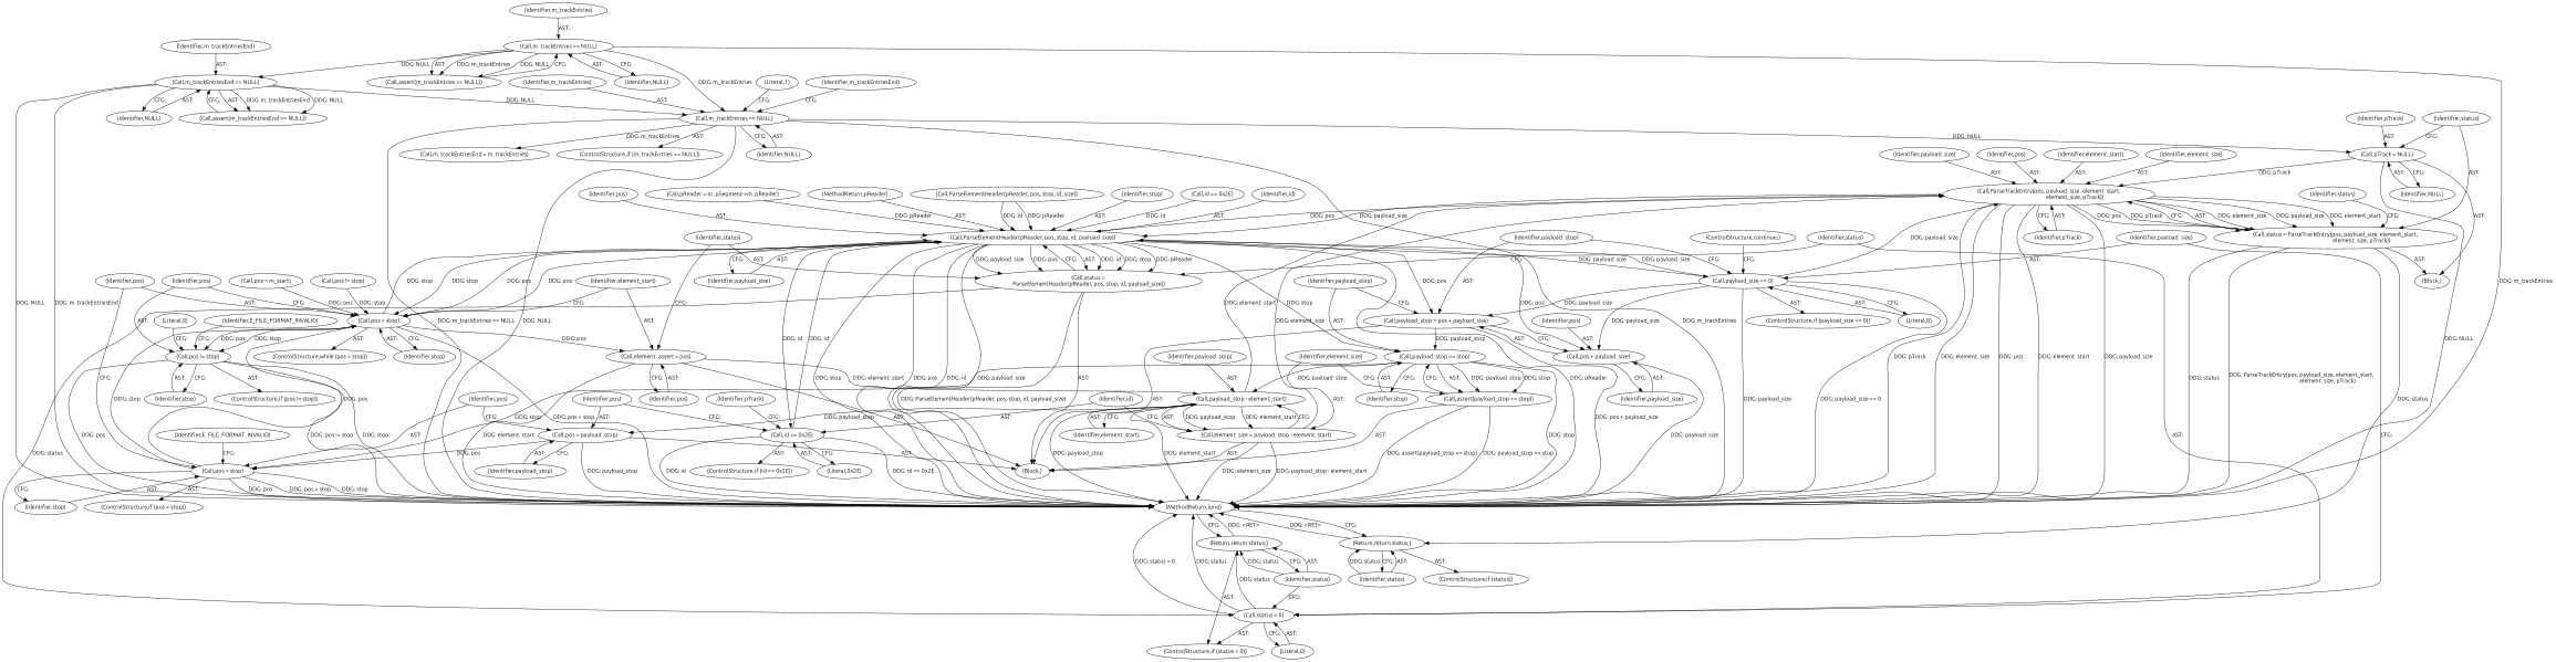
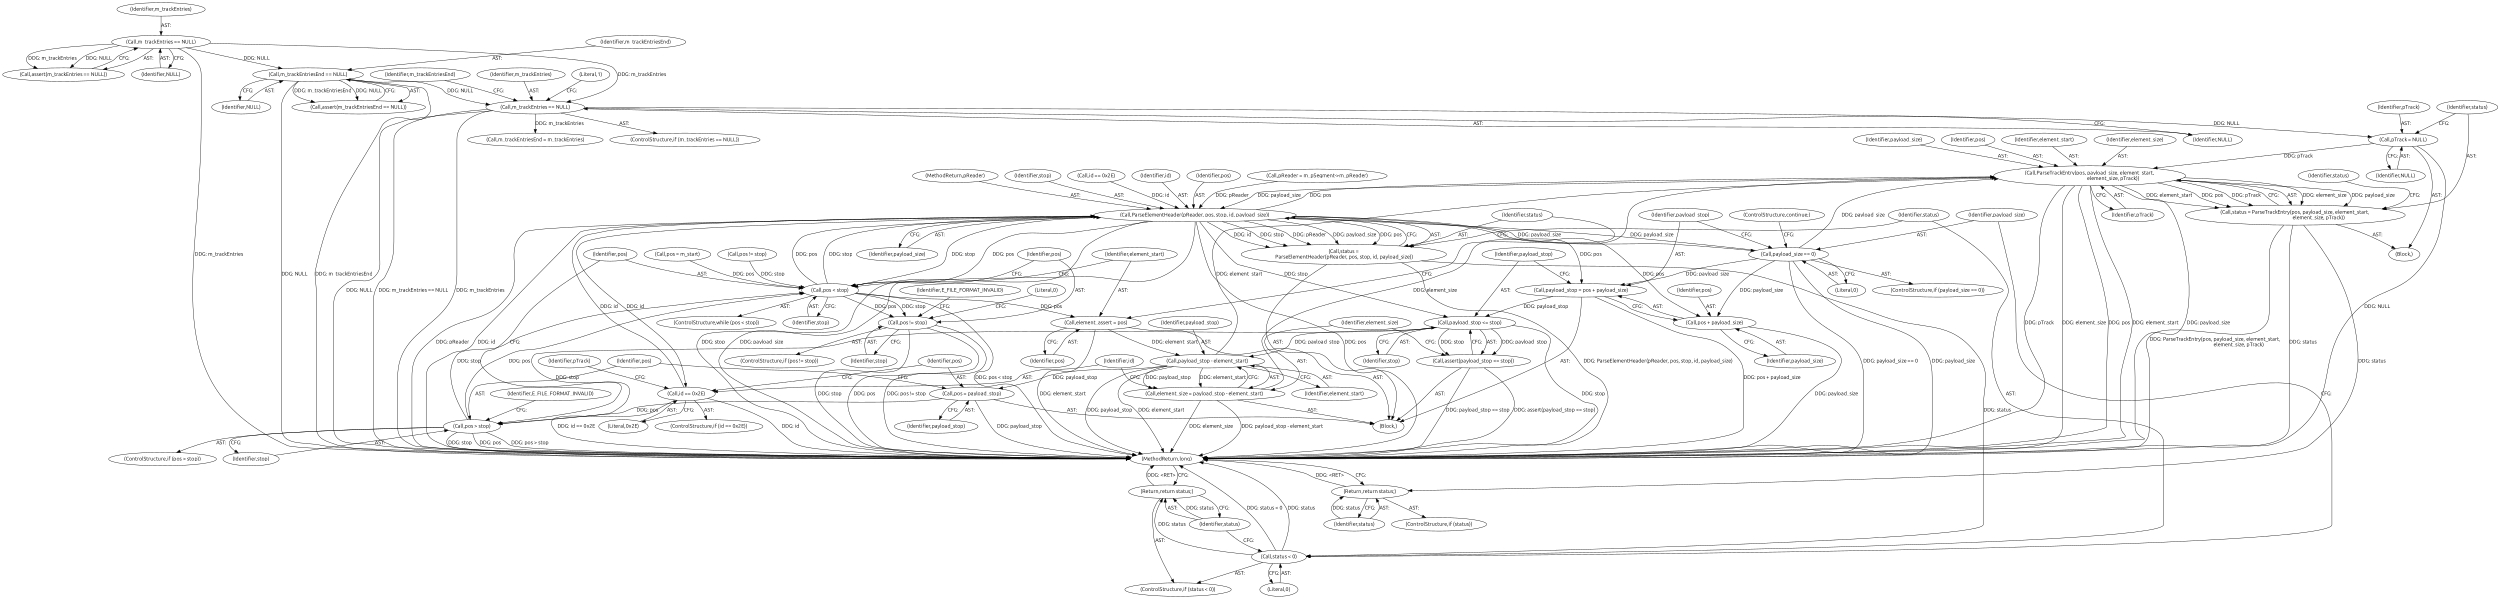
  digraph {
    fontname=Ubuntu
    node [fontname=Ubuntu]
    edge [fontname=Ubuntu]
    n1 [label="(Call,pTrack = NULL)"]
    n2 [label="(Call,ParseTrackEntry(pos, payload_size, element_start,\n                                          element_size, pTrack))"]
    n3 [label="(Identifier,NULL)"]
    n4 [label="(MethodReturn,long)"]
    n5 [label="(Block,)"]
    n6 [label="(Call,ParseElementHeader(pReader, pos, stop, id, payload_size))"]
    n7 [label="(Call,status = ParseTrackEntry(pos, payload_size, element_start,\n                                          element_size, pTrack))"]
    n8 [label="(Identifier,pTrack)"]
    n9 [label="(Return,return status;)"]
    n10 [label="(Return,return status;)"]
    n11 [label="(Call,m_trackEntries == NULL)"]
    n12 [label="(Call,m_trackEntriesEnd = m_trackEntries)"]
    n13 [label="(ControlStructure,if (m_trackEntries == NULL))"]
    n14 [label="(Identifier,NULL)"]
    n15 [label="(Call,m_trackEntries == NULL)"]
    n16 [label="(Call,m_trackEntriesEnd == NULL)"]
    n17 [label="(Call,assert(m_trackEntries == NULL))"]
    n18 [label="(Identifier,NULL)"]
    n19 [label="(Call,assert(m_trackEntriesEnd == NULL))"]
    n20 [label="(Identifier,NULL)"]
    n21 [label="(Call,pos < stop)"]
    n22 [label="(Call,status =\n ParseElementHeader(pReader, pos, stop, id, payload_size))"]
    n23 [label="(Call,payload_size == 0)"]
    n24 [label="(Call,payload_stop = pos + payload_size)"]
    n25 [label="(Call,payload_stop <= stop)"]
    n26 [label="(Call,pos + payload_size)"]
    n27 [label="(Call,id == 0x2E)"]
    n28 [label="(Identifier,payload_size)"]
    n29 [label="(Call,element_assert = pos)"]
    n30 [label="(Call,pos != stop)"]
    n31 [label="(ControlStructure,while (pos < stop))"]
    n32 [label="(Identifier,stop)"]
    n33 [label="(Block,)"]
    n34 [label="(Call,status < 0)"]
    n35 [label="(Literal,0)"]
    n36 [label="(ControlStructure,if (payload_size == 0))"]
    n37 [label="(Call,payload_stop - element_start)"]
    n38 [label="(Call,pos > stop)"]
    n39 [label="(Call,assert(payload_stop <= stop))"]
    n40 [label="(Identifier,stop)"]
    n41 [label="(Identifier,payload_size)"]
    n42 [label="(ControlStructure,if (id == 0x2E))"]
    n43 [label="(Literal,0x2E)"]
    n44 [label="(Identifier,pos)"]
    n45 [label="(Identifier,stop)"]
    n46 [label="(ControlStructure,if (pos != stop))"]
    n47 [label="(Call,element_size = payload_stop - element_start)"]
    n48 [label="(Call,pos = payload_stop)"]
    n49 [label="(Identifier,element_start)"]
    n50 [label="(Identifier,payload_stop)"]
    n51 [label="(ControlStructure,if (pos > stop))"]
    n52 [label="(Identifier,stop)"]
    n53 [label="(ControlStructure,if (status < 0))"]
    n54 [label="(Literal,0)"]
    n55 [label="(Identifier,status)"]
    n56 [label="(ControlStructure,if (status))"]
    n57 [label="(Identifier,status)"]
    n58 [label="(Identifier,element_size)"]
    n59 [label="(Literal,1)"]
    n60 [label="(Identifier,m_trackEntries)"]
    n61 [label="(Identifier,pos)"]
    n62 [label="(Identifier,payload_size)"]
    n63 [label="(Call,pos != stop)"]
    n64 [label="(Identifier,E_FILE_FORMAT_INVALID)"]
    n65 [label="(ControlStructure,continue;)"]
    n66 [label="(Identifier,m_trackEntriesEnd)"]
    n67 [label="(Identifier,id)"]
    n68 [label="(Identifier,id)"]
    n69 [label="(Identifier,pos)"]
    n70 [label="(Identifier,m_trackEntriesEnd)"]
    n71 [label="(Identifier,payload_size)"]
    n72 [label="(Call,pReader = m_pSegment->m_pReader)"]
    n73 [label="(Identifier,status)"]
    n74 [label="(MethodReturn,pReader)"]
    n75 [label="(Literal,0)"]
    n76 [label="(Identifier,pTrack)"]
    n77 [label="(Identifier,pos)"]
    n78 [label="(Identifier,status)"]
    n79 [label="(Identifier,pos)"]
    n80 [label="(Identifier,element_start)"]
    n81 [label="(Identifier,pos)"]
    n82 [label="(Identifier,pos)"]
    n83 [label="(Identifier,payload_stop)"]
    n84 [label="(Identifier,m_trackEntries)"]
    n85 [label="(Call,pos = m_start)"]
    n86 [label="(Identifier,status)"]
    n87 [label="(Identifier,E_FILE_FORMAT_INVALID)"]
    n88 [label="(Identifier,stop)"]
    n89 [label="(Call,id == 0x2E)"]
    n90 [label="(Identifier,payload_stop)"]
    n91 [label="(Identifier,element_start)"]
    n92 [label="(Identifier,pos)"]
    n93 [label="(Identifier,pTrack)"]
-   n94 [label="(Call,ParseElementHeader(pReader, pos, stop, id, size))"]
    n95 [label="(Identifier,status)"]
    n96 [label="(Identifier,element_size)"]
    n97 [label="(Identifier,payload_stop)"]
    n1 -> n2 [label="DDG: pTrack"]
    n1 -> n3 [label="CFG: "]
    n1 -> n4 [label="DDG: NULL"]
    n1 -> n5 [label="AST: "]
    n2 -> n4 [label="DDG: pTrack"]
    n2 -> n4 [label="DDG: element_size"]
    n2 -> n4 [label="DDG: pos"]
    n2 -> n4 [label="DDG: element_start"]
    n2 -> n4 [label="DDG: payload_size"]
    n2 -> n6 [label="DDG: payload_size"]
    n2 -> n7 [label="AST: "]
    n2 -> n7 [label="DDG: element_size"]
    n2 -> n7 [label="DDG: payload_size"]
    n2 -> n7 [label="DDG: element_start"]
    n2 -> n7 [label="DDG: pos"]
    n2 -> n7 [label="DDG: pTrack"]
    n2 -> n8 [label="CFG: "]
    n3 -> n1 [label="AST: "]
    n4 -> n9 [label="CFG: "]
    n4 -> n10 [label="CFG: "]
    n6 -> n2 [label="DDG: pos"]
    n6 -> n4 [label="DDG: payload_size"]
    n6 -> n4 [label="DDG: pReader"]
    n6 -> n4 [label="DDG: stop"]
    n6 -> n4 [label="DDG: pos"]
    n6 -> n4 [label="DDG: id"]
    n6 -> n21 [label="DDG: pos"]
    n6 -> n21 [label="DDG: stop"]
    n6 -> n22 [label="AST: "]
    n6 -> n22 [label="DDG: id"]
    n6 -> n22 [label="DDG: stop"]
    n6 -> n22 [label="DDG: pReader"]
    n6 -> n22 [label="DDG: payload_size"]
    n6 -> n22 [label="DDG: pos"]
    n6 -> n23 [label="DDG: payload_size"]
    n6 -> n24 [label="DDG: pos"]
    n6 -> n25 [label="DDG: stop"]
    n6 -> n26 [label="DDG: pos"]
    n6 -> n27 [label="DDG: id"]
    n6 -> n28 [label="CFG: "]
    n7 -> n2 [label="CFG: "]
    n7 -> n4 [label="DDG: ParseTrackEntry(pos, payload_size, element_start,\n                                          element_size, pTrack)"]
    n7 -> n4 [label="DDG: status"]
    n7 -> n5 [label="AST: "]
    n7 -> n10 [label="DDG: status"]
    n8 -> n2 [label="AST: "]
    n9 -> n4 [label="DDG: <RET>"]
    n9 -> n53 [label="AST: "]
    n9 -> n55 [label="CFG: "]
    n10 -> n4 [label="DDG: <RET>"]
    n10 -> n56 [label="AST: "]
    n10 -> n57 [label="CFG: "]
    n11 -> n1 [label="DDG: NULL"]
    n11 -> n4 [label="DDG: m_trackEntries == NULL"]
    n11 -> n4 [label="DDG: m_trackEntries"]
    n11 -> n4 [label="DDG: NULL"]
    n11 -> n12 [label="DDG: m_trackEntries"]
    n11 -> n13 [label="AST: "]
    n11 -> n14 [label="CFG: "]
    n14 -> n11 [label="AST: "]
    n15 -> n4 [label="DDG: m_trackEntries"]
    n15 -> n11 [label="DDG: m_trackEntries"]
    n15 -> n16 [label="DDG: NULL"]
    n15 -> n17 [label="AST: "]
    n15 -> n17 [label="DDG: m_trackEntries"]
    n15 -> n17 [label="DDG: NULL"]
    n15 -> n18 [label="CFG: "]
    n16 -> n4 [label="DDG: m_trackEntriesEnd"]
    n16 -> n4 [label="DDG: NULL"]
    n16 -> n11 [label="DDG: NULL"]
    n16 -> n19 [label="AST: "]
    n16 -> n19 [label="DDG: m_trackEntriesEnd"]
    n16 -> n19 [label="DDG: NULL"]
    n16 -> n20 [label="CFG: "]
    n17 -> n15 [label="CFG: "]
    n18 -> n15 [label="AST: "]
    n19 -> n16 [label="CFG: "]
    n20 -> n16 [label="AST: "]
    n21 -> n4 [label="DDG: pos < stop"]
    n21 -> n6 [label="DDG: pos"]
    n21 -> n6 [label="DDG: stop"]
    n21 -> n29 [label="DDG: pos"]
    n21 -> n30 [label="DDG: pos"]
    n21 -> n30 [label="DDG: stop"]
    n21 -> n31 [label="AST: "]
    n21 -> n32 [label="CFG: "]
    n22 -> n4 [label="DDG: ParseElementHeader(pReader, pos, stop, id, payload_size)"]
    n22 -> n6 [label="CFG: "]
    n22 -> n33 [label="AST: "]
    n22 -> n34 [label="DDG: status"]
    n23 -> n2 [label="DDG: payload_size"]
    n23 -> n4 [label="DDG: payload_size == 0"]
    n23 -> n4 [label="DDG: payload_size"]
    n23 -> n6 [label="DDG: payload_size"]
    n23 -> n24 [label="DDG: payload_size"]
    n23 -> n26 [label="DDG: payload_size"]
    n23 -> n35 [label="CFG: "]
    n23 -> n36 [label="AST: "]
    n24 -> n4 [label="DDG: pos + payload_size"]
    n24 -> n25 [label="DDG: payload_stop"]
    n24 -> n26 [label="CFG: "]
    n24 -> n33 [label="AST: "]
    n25 -> n4 [label="DDG: stop"]
    n25 -> n37 [label="DDG: payload_stop"]
    n25 -> n38 [label="DDG: stop"]
    n25 -> n39 [label="AST: "]
    n25 -> n39 [label="DDG: payload_stop"]
    n25 -> n39 [label="DDG: stop"]
    n25 -> n40 [label="CFG: "]
    n26 -> n4 [label="DDG: payload_size"]
    n26 -> n24 [label="AST: "]
    n26 -> n41 [label="CFG: "]
    n27 -> n4 [label="DDG: id"]
    n27 -> n4 [label="DDG: id == 0x2E"]
    n27 -> n6 [label="DDG: id"]
    n27 -> n42 [label="AST: "]
    n27 -> n43 [label="CFG: "]
    n28 -> n6 [label="AST: "]
    n29 -> n4 [label="DDG: element_start"]
    n29 -> n33 [label="AST: "]
    n29 -> n37 [label="DDG: element_start"]
    n29 -> n44 [label="CFG: "]
    n30 -> n4 [label="DDG: pos"]
    n30 -> n4 [label="DDG: pos != stop"]
    n30 -> n4 [label="DDG: stop"]
    n30 -> n45 [label="CFG: "]
    n30 -> n46 [label="AST: "]
    n32 -> n21 [label="AST: "]
    n34 -> n4 [label="DDG: status < 0"]
    n34 -> n4 [label="DDG: status"]
    n34 -> n9 [label="DDG: status"]
    n34 -> n53 [label="AST: "]
    n34 -> n54 [label="CFG: "]
    n35 -> n23 [label="AST: "]
    n37 -> n2 [label="DDG: element_start"]
    n37 -> n4 [label="DDG: payload_stop"]
    n37 -> n4 [label="DDG: element_start"]
    n37 -> n47 [label="AST: "]
    n37 -> n47 [label="DDG: payload_stop"]
    n37 -> n47 [label="DDG: element_start"]
    n37 -> n48 [label="DDG: payload_stop"]
    n37 -> n49 [label="CFG: "]
    n38 -> n4 [label="DDG: pos > stop"]
    n38 -> n4 [label="DDG: stop"]
    n38 -> n4 [label="DDG: pos"]
    n38 -> n21 [label="DDG: pos"]
    n38 -> n21 [label="DDG: stop"]
    n38 -> n51 [label="AST: "]
    n38 -> n52 [label="CFG: "]
    n39 -> n4 [label="DDG: payload_stop <= stop"]
    n39 -> n4 [label="DDG: assert(payload_stop <= stop)"]
    n39 -> n25 [label="CFG: "]
    n39 -> n33 [label="AST: "]
    n40 -> n25 [label="AST: "]
    n41 -> n26 [label="AST: "]
    n43 -> n27 [label="AST: "]
    n44 -> n29 [label="AST: "]
    n45 -> n30 [label="AST: "]
    n47 -> n2 [label="DDG: element_size"]
    n47 -> n4 [label="DDG: payload_stop - element_start"]
    n47 -> n4 [label="DDG: element_size"]
    n47 -> n33 [label="AST: "]
    n47 -> n37 [label="CFG: "]
    n48 -> n4 [label="DDG: payload_stop"]
    n48 -> n33 [label="AST: "]
    n48 -> n38 [label="DDG: pos"]
    n48 -> n50 [label="CFG: "]
    n49 -> n37 [label="AST: "]
    n50 -> n48 [label="AST: "]
    n52 -> n38 [label="AST: "]
    n54 -> n34 [label="AST: "]
    n55 -> n9 [label="AST: "]
    n55 -> n9 [label="DDG: status"]
    n55 -> n34 [label="CFG: "]
    n57 -> n10 [label="AST: "]
    n57 -> n10 [label="DDG: status"]
    n58 -> n39 [label="CFG: "]
    n58 -> n47 [label="AST: "]
    n59 -> n11 [label="CFG: "]
    n60 -> n15 [label="AST: "]
    n61 -> n38 [label="AST: "]
    n61 -> n48 [label="CFG: "]
    n62 -> n2 [label="AST: "]
    n63 -> n21 [label="DDG: stop"]
    n64 -> n30 [label="CFG: "]
    n65 -> n23 [label="CFG: "]
    n66 -> n16 [label="AST: "]
    n67 -> n27 [label="AST: "]
    n67 -> n47 [label="CFG: "]
    n68 -> n6 [label="AST: "]
    n69 -> n6 [label="AST: "]
    n70 -> n11 [label="CFG: "]
    n71 -> n23 [label="AST: "]
    n71 -> n34 [label="CFG: "]
    n72 -> n6 [label="DDG: pReader"]
    n73 -> n1 [label="CFG: "]
    n73 -> n7 [label="AST: "]
    n74 -> n6 [label="AST: "]
    n75 -> n30 [label="CFG: "]
    n76 -> n1 [label="AST: "]
    n77 -> n2 [label="AST: "]
    n78 -> n7 [label="CFG: "]
    n79 -> n21 [label="AST: "]
    n79 -> n38 [label="CFG: "]
    n80 -> n2 [label="AST: "]
    n81 -> n26 [label="AST: "]
    n82 -> n21 [label="CFG: "]
    n82 -> n30 [label="AST: "]
    n83 -> n23 [label="CFG: "]
    n83 -> n24 [label="AST: "]
    n84 -> n11 [label="AST: "]
    n85 -> n21 [label="DDG: pos"]
    n86 -> n22 [label="AST: "]
    n86 -> n29 [label="CFG: "]
    n87 -> n38 [label="CFG: "]
    n88 -> n6 [label="AST: "]
    n89 -> n6 [label="DDG: id"]
    n90 -> n37 [label="AST: "]
    n91 -> n21 [label="CFG: "]
    n91 -> n29 [label="AST: "]
    n92 -> n27 [label="CFG: "]
    n92 -> n48 [label="AST: "]
    n93 -> n27 [label="CFG: "]
-   n94 -> n6 [label="DDG: pReader"]
-   n94 -> n6 [label="DDG: id"]
    n95 -> n22 [label="CFG: "]
    n95 -> n34 [label="AST: "]
    n96 -> n2 [label="AST: "]
    n97 -> n24 [label="CFG: "]
    n97 -> n25 [label="AST: "]
  }
